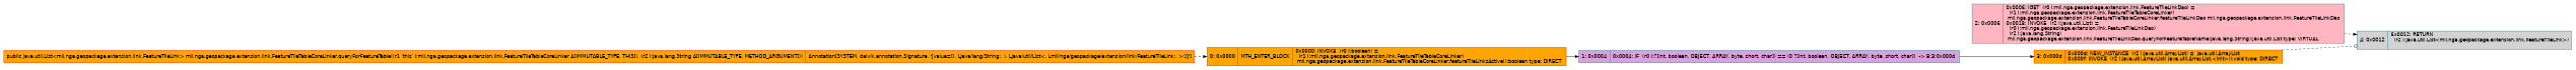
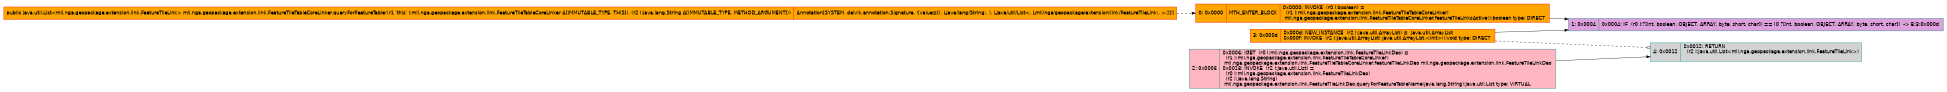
  digraph {
    fontname="DejaVu Sans"
    rankdir=LR
    node [color=red fillcolor=orange fontname="DejaVu Sans" shape=record style=filled]
    edge [arrowhead=normal fontname="DejaVu Sans" style=dashed]
    n1 [label="{0\:\ 0x0000|MTH_ENTER_BLOCK\l|0x0000: INVOKE  (r0 I:boolean) = \l  (r1 I:mil.nga.geopackage.extension.link.FeatureTileTableCoreLinker)\l mil.nga.geopackage.extension.link.FeatureTileTableCoreLinker.featureTileLinksActive():boolean type: DIRECT \l}"]
    n2 [color=teal fillcolor=plum label="{1\:\ 0x0004|0x0004: IF  (r0 I:?[int, boolean, OBJECT, ARRAY, byte, short, char]) == (0 ?[int, boolean, OBJECT, ARRAY, byte, short, char])  \-\> B:3:0x000d \l}"]
    n3 [label="{3\:\ 0x000d|0x000d: NEW_INSTANCE  (r2 I:java.util.ArrayList) =  java.util.ArrayList \l0x000f: INVOKE  (r2 I:java.util.ArrayList) java.util.ArrayList.\<init\>():void type: DIRECT \l}"]
    n4 [color=teal fillcolor=lightpink label="{2\:\ 0x0006|0x0006: IGET  (r0 I:mil.nga.geopackage.extension.link.FeatureTileLinkDao) = \l  (r1 I:mil.nga.geopackage.extension.link.FeatureTileTableCoreLinker)\l mil.nga.geopackage.extension.link.FeatureTileTableCoreLinker.featureTileLinkDao mil.nga.geopackage.extension.link.FeatureTileLinkDao \l0x0018: INVOKE  (r2 I:java.util.List) = \l  (r0 I:mil.nga.geopackage.extension.link.FeatureTileLinkDao)\l  (r2 I:java.lang.String)\l mil.nga.geopackage.extension.link.FeatureTileLinkDao.queryForFeatureTableName(java.lang.String):java.util.List type: VIRTUAL \l}"]
-   n5 [color=teal fillcolor=lightgrey label="{4\:\ 0x0012|6x0012: RETURN  \l  (r2 I:java.util.List\<mil.nga.geopackage.extension.link.FeatureTileLink\>)\l \l}"]
+   n5 [color=teal fillcolor=lightgrey label="{4\:\ 0x0012|0x0012: RETURN  \l  (r2 I:java.util.List\<mil.nga.geopackage.extension.link.FeatureTileLink\>)\l \l}"]
    n6 [label="{public java.util.List\<mil.nga.geopackage.extension.link.FeatureTileLink\> mil.nga.geopackage.extension.link.FeatureTileTableCoreLinker.queryForFeatureTable((r1 'this' I:mil.nga.geopackage.extension.link.FeatureTileTableCoreLinker A[IMMUTABLE_TYPE, THIS]), (r2 I:java.lang.String A[IMMUTABLE_TYPE, METHOD_ARGUMENT]))  | Annotation[SYSTEM, dalvik.annotation.Signature, \{value=[(, Ljava\/lang\/String;, ), Ljava\/util\/List\<, Lmil\/nga\/geopackage\/extension\/link\/FeatureTileLink;, \>;]\}]\l}"]
    n1 -> n2 [style=solid]
-   n2 -> n3 [style=solid]
+   n3 -> n2 [style=solid]
    n3 -> n5 [arrowhead=odot]
-   n4 -> n5
+   n4 -> n5 [style=solid]
    n6 -> n1
  }
